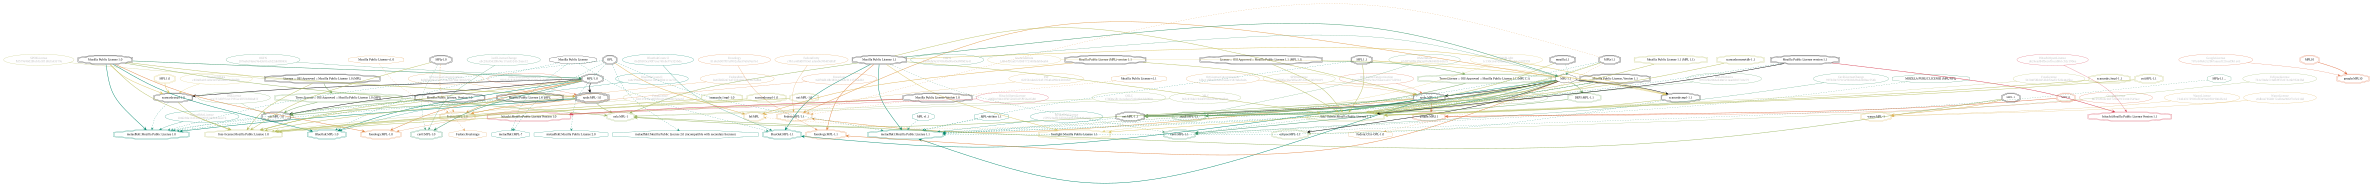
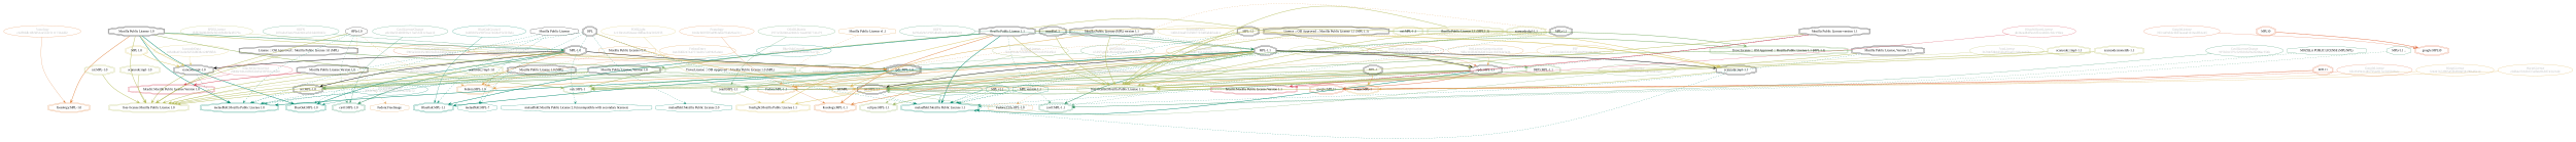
  strict digraph {
    fontname="PT Serif"
    splines=curved
    node [fontname="PT Serif" shape=doubleoctagon]
    edge [color="#00876c" fontname="PT Serif" weight=0.7 arrowhead=vee style=bold]
    n1 [color="#b8bf62" fillcolor="beige;1" fontcolor=gray label="SPDXLicense\nfbf379698d28bcbfcc8f1d0cfa43579a" shape=ellipse]
    n2 [label="spdx:MPL-1.0" shape=tripleoctagon]
    n3 [label="osi:MPL-1.0"]
    n4 [color="#e09d4b" label="Fedora:MPL-1.0"]
    n5 [color="#98b561" label="oslc:MPL-1"]
    n6 [color="#00876c" label="metaeffekt:Mozilla Public License 1.0"]
    n7 [color="#e06f45" label="google:MPL10"]
    n8 [label="MPL-1.0"]
    n9 [color="#00876c" label="BlueOak:MPL-1.0"]
    n10 [label="scancode:mpl-1.0"]
    n11 [color="#e18745" label="fossology:MPL-1.0"]
    n12 [color="#379469" label="cavil:MPL-1.0"]
    n13 [color="#b8bf62" label="foss-license:Mozilla Public License 1.0"]
    n14 [label="Mozilla Public License 1.0"]
    n15 [color="#b8bf62" fillcolor="beige;1" fontcolor=gray label="SPDXLicense\n25f20fac26a38fae2051d1ac34b91819" shape=ellipse]
    n16 [label="spdx:MPL-1.1"]
    n17 [label="osi:MPL-1.1"]
    n18 [color="#e06f45" label="google:MPL11"]
    n19 [color="#e09d4b" label="Fedora:MPL-1.1"]
    n20 [color="#58a066" label="osadl:MPL-1.1"]
    n21 [color="#deb256" label="fsf:MPL"]
    n22 [color="#00876c" label="metaeffekt:Mozilla Public License 1.1"]
-   n23 [label="MPL-1.1" shape=octagon]
+   n23 [label="MPL-1.1"]
    n24 [color="#78ab63" label="DEP5:MPL-1.1"]
    n25 [color="#00876c" label="BlueOak:MPL-1.1"]
    n26 [label="scancode:mpl-1.1"]
    n27 [color="#e18745" label="fossology:MPL-1.1"]
    n28 [color="#379469" label="cavil:MPL-1.1"]
    n29 [color="#b8bf62" label="foss-license:Mozilla Public License 1.1"]
    n30 [color="#dac767" label="fosslight:Mozilla Public License 1.1"]
    n31 [color="#98b561" label="eclipse:MPL-1.1"]
    n32 [label="Mozilla Public License 1.1"]
    n33 [color="#78ab63" fillcolor="beige;1" fontcolor=gray label="OSILicense\nece737d5f97ca15935ecd3378580a87f" shape=ellipse]
    n34 [label="Mozilla Public License, Version 1.0"]
    n35 [color="#78ab63" label="Trove:License :: OSI Approved :: Mozilla Public License 1.0 (MPL)"]
    n36 [label="License :: OSI Approved :: Mozilla Public License 1.0 (MPL)"]
    n37 [color="#78ab63" fillcolor="beige;1" fontcolor=gray label="OSILicense\n79ae5b6ba438a18f524b75d09c043660" shape=ellipse]
    n38 [label="Mozilla Public License, Version 1.1"]
    n39 [color="#78ab63" label="Trove:License :: OSI Approved :: Mozilla Public License 1.1 (MPL 1.1)"]
    n40 [label="License :: OSI Approved :: Mozilla Public License 1.1 (MPL 1.1)"]
    n41 [color="#e06f45" fillcolor="beige;1" fontcolor=gray label="GoogleLicense\n787c449eb2c2bb7aaead1216ed3b1e45" shape=ellipse]
    n42 [color="#e06f45" label=MPL10]
    n43 [color="#e06f45" fillcolor="beige;1" fontcolor=gray label="GoogleLicense\nbfc294942c285723ea917cc045549acc" shape=ellipse]
    n44 [color="#e06f45" label=MPL11]
    n45 [color="#e09d4b" label="Fedora:CUA-OPL-1.0" shape=octagon]
    n46 [label="MPLv1.1"]
    n47 [color="#e09d4b" label="Fedora:FreeImage" shape=octagon]
-   n48 [label="MPLv1.0"]
+   n48 [label="MPLv1.0" shape=octagon]
    n49 [color="#e09d4b" fillcolor="beige;1" fontcolor=gray label="FedoraEntry\n0a65fdfd24764757da20c12d9823a864" shape=ellipse]
    n50 [color="#e09d4b" label="Mozilla Public License v1.0" shape=octagon]
    n51 [color="#e09d4b" fillcolor="beige;1" fontcolor=gray label="FedoraEntry\nc9b1a44fdd078561ada60659b4f5d0df" shape=ellipse]
    n52 [color="#e09d4b" label="Mozilla Public License v1.1" shape=octagon]
    n53 [color="#00876c" fillcolor="beige;1" fontcolor=gray label="BlueOakCouncil\nca4c99687670ac6c1f23b3f041c1ec78" shape=ellipse]
    n54 [label="Mozilla Public License" shape=octagon]
    n55 [color="#00876c" label="metaeffekt:MPL-?" shape=octagon]
    n56 [color="#00876c" fillcolor="beige;1" fontcolor=gray label="BlueOakCouncil\n062f8503ce90f7c6e74fe8e97e325bda" shape=ellipse]
    n57 [color="#58a066" fillcolor="beige;1" fontcolor=gray label="OSADLRule\n67d5f7e0fdcd9a5e89abb84fd5445cf5" shape=ellipse]
    n58 [color="#58a066" fillcolor="beige;1" fontcolor=gray label="OSADLMatrix\n2977e5b2066e24865c1aae8387741e79" shape=ellipse]
    n59 [color="#deb256" fillcolor="beige;1" fontcolor=gray label="FSF\n0235b1da652243795a0a090c421085cc" shape=ellipse]
    n60 [label=OPL]
    n61 [color="#00876c" label="metaeffekt:Mozilla Public License 2.0" shape=octagon]
    n62 [color="#00876c" label="metaeffekt:Mozilla Public License 2.0 (incompatible with secondary licenses)" shape=octagon]
    n63 [label="Mozilla Public License (MPL) version 1.1"]
    n64 [color="#dac767" fillcolor="beige;1" fontcolor=gray label="ScancodeData\nc8360be051e0e3d53d8f28cc28f93fbb" shape=ellipse]
    n65 [color="#dac767" label="MPL 1.0"]
    n66 [color="#dac767" fillcolor="beige;1" fontcolor=gray label="ScancodeData\n14f61d2ead57d388772548fadabbeab4" shape=ellipse]
    n67 [label="MPL 1.1"]
    n68 [color="#98b561" fillcolor="beige;1" fontcolor=gray label="OSLC\n965c87fda7cb24f39c8cd590caaaf8c1" shape=ellipse]
    n69 [label="MPL-1"]
    n70 [color="#deb256" label="warpr:MPL-1"]
    n71 [color="#98b561" fillcolor="beige;1" fontcolor=gray label="OSLC\n178f46c2b11ecedeec54246b63eb900c" shape=ellipse]
    n72 [color="#e18745" fillcolor="beige;1" fontcolor=gray label="Fossology\n816bcb007f07a8902afee59a0e9ea761" shape=ellipse]
    n73 [color="#e18745" fillcolor="beige;1" fontcolor=gray label="Fossology\nc62f9ddb10b38361a5cdc31117364d22" shape=ellipse]
    n74 [color="#379469" fillcolor="beige;1" fontcolor=gray label="OKFN\n2076ebcf4e6c9642681acb22ab03043c" shape=ellipse]
    n75 [color="#379469" fillcolor="beige;1" fontcolor=gray label="OKFN\nb639efa9e31905d0a00e43e89f0d3e41" shape=ellipse]
    n76 [label="mozilla1.1"]
    n77 [color="#e06f45" fillcolor="beige;1" fontcolor=gray label="OrtLicenseCategorization\n5905a3c8185c00f20a262d480a3aba51" shape=ellipse]
    n78 [color="#e06f45" fillcolor="beige;1" fontcolor=gray label="OrtLicenseCategorization\n8167b7b0c985c9e27beeccad177d2916" shape=ellipse]
    n79 [color="#e09d4b" fillcolor="beige;1" fontcolor=gray label="OrtLicenseCategorization\n86b0ba86b277e3754e5d798472065c93" shape=ellipse]
    n80 [color="#e09d4b" fillcolor="beige;1" fontcolor=gray label="OrtLicenseCategorization\n9dbe11fdb6f26d2d7eaee15878da3a26" shape=ellipse]
    n81 [color="#379469" fillcolor="beige;1" fontcolor=gray label="CavilLicenseChange\ne8c28a33420f696c17a635241c3aee12" shape=ellipse]
    n82 [color="#379469" fillcolor="beige;1" fontcolor=gray label="CavilLicenseChange\n997b50c379c5e9b383d9a22208ac554b" shape=ellipse]
    n83 [color="#379469" label="MOZILLA PUBLIC LICENSE (MPL/NPL)" shape=octagon]
    n84 [color="#379469" label="MPLv1.1 .." shape=octagon]
    n85 [color="#00876c" fillcolor="beige;1" fontcolor=gray label="MetaeffektLicense\nb5995c8aff23d586da8fb159c1e3e48d" shape=ellipse]
    n86 [label="Mozilla Public License version 1.1"]
    n87 [color="#d43d51" label="hitachi:Mozilla Public License Version 1.1"]
    n88 [color="#00876c" label="MPL v1.1" shape=octagon]
    n89 [color="#00876c" label="MPL version 1.1" shape=octagon]
    n90 [color="#00876c" fillcolor="beige;1" fontcolor=gray label="MetaeffektLicense\n206fe9da11612d0309937e89e23eac72" shape=ellipse]
    n91 [label="Mozilla Public License 1.0 (MPL)"]
    n92 [color="#deb256" fillcolor="beige;1" fontcolor=gray label="WarprLicense\n72424767290545f249660581906d5e1d" shape=ellipse]
    n93 [color="#deb256" fillcolor="beige;1" fontcolor=gray label="WarprLicense\nc0db4e7b5d817ca2b6a96fcf747e21dd" shape=ellipse]
    n94 [color="#b8bf62" fillcolor="beige;1" fontcolor=gray label="FossLicense\n0dc10781bc48f838416e808fd73e6e65" shape=ellipse]
    n95 [label="Mozilla Public License Version 1.0"]
    n96 [color="#d43d51" label="hitachi:Mozilla Public License Version 1.0"]
    n97 [color="#b8bf62" label="scancode://mpl-1.0"]
    n98 [color="#b8bf62" label="scancode:mpl-1.0"]
    n99 [color="#b8bf62" label="osi:MPL-1.0"]
    n100 [color="#b8bf62" fillcolor="beige;1" fontcolor=gray label="FossLicense\n36704f58b8252b2f56af7c32fe4465be" shape=ellipse]
    n101 [color="#b8bf62" label="Mozilla Public License 1.1 (MPL 1.1)"]
    n102 [color="#b8bf62" label="scancode://mpl-1.1"]
+   n103 [color="#b8bf62" label="scancode:dpl-1.1"]
    n104 [color="#b8bf62" label="scancode:monetdb-1.1"]
    n105 [color="#b8bf62" label="osi:MPL-1.1"]
    n106 [color="#dac767" fillcolor="beige;1" fontcolor=gray label="FOSSLight\n1c130cc6a92aeae1fdfbaeb1a3102333" shape=ellipse]
    n107 [color="#d43d51" fillcolor="beige;1" fontcolor=gray label="HitachiOpenLicense\nab24ead84f3ec6f16cabf61cb2c190ee" shape=ellipse]
    n108 [color="#d43d51" fillcolor="beige;1" fontcolor=gray label="HitachiOpenLicense\n20fd0c9d618f305e0d3435f956a1fa80" shape=ellipse]
    n109 [color="#98b561" fillcolor="beige;1" fontcolor=gray label="EclipseLicense\n7b1e70abc7c8db9f37c87616b95245bd" shape=ellipse]
    n1 -> n2 [color="#b8bf62" weight=0.5 arrowhead="" style=""]
    n2 -> n3 [color="#78ab63"]
    n2 -> n4 [color="#e09d4b"]
    n2 -> n5 [color="#98b561"]
    n2 -> n6
    n3 -> n6 [style=dashed weight=0.5]
    n8 -> n2 [color=""]
    n8 -> n3 [color=""]
    n8 -> n4 [color="#e09d4b"]
    n8 -> n9
    n8 -> n10 [color=""]
-   n8 -> n11 [color="#e18745"]
    n8 -> n12 [color="#379469"]
    n8 -> n13 [color="#b8bf62"]
    n10 -> n6 [style=dashed weight=0.5]
    n10 -> n13 [color="#b8bf62"]
    n14 -> n2 [color="#b8bf62"]
    n14 -> n5 [color="#98b561"]
    n14 -> n6
    n14 -> n8 [color="#379469"]
    n14 -> n9
    n14 -> n10 [color="#dac767"]
    n14 -> n11 [color="#e18745"]
    n14 -> n13 [color="#b8bf62"]
    n15 -> n16 [color="#b8bf62" weight=0.5 arrowhead="" style=""]
    n16 -> n5 [color="#98b561"]
    n16 -> n17 [color="#78ab63"]
    n16 -> n18 [color="#e06f45"]
    n16 -> n19 [color="#e09d4b"]
    n16 -> n20 [color="#58a066"]
    n16 -> n21 [color="#deb256" style=dashed weight=0.5]
    n16 -> n22
    n17 -> n22 [style=dashed weight=0.5]
    n23 -> n16 [color=""]
    n23 -> n17 [color=""]
    n23 -> n19 [color="#e09d4b"]
    n23 -> n20 [color="#58a066"]
    n23 -> n22 [style=dashed weight=0.5]
    n23 -> n24 [color="#78ab63"]
    n23 -> n25
    n23 -> n26 [color=""]
    n23 -> n27 [color="#e18745"]
    n23 -> n28 [color="#379469"]
    n23 -> n29 [color="#b8bf62"]
    n23 -> n30 [color="#dac767"]
-   n23 -> n31 [color=black]
+   n23 -> n31 [color="#98b561"]
    n24 -> n17 [color="#78ab63"]
    n26 -> n22 [style=dashed weight=0.5]
    n26 -> n29 [color="#b8bf62"]
    n32 -> n5 [color="#98b561"]
    n32 -> n16 [color="#b8bf62"]
    n32 -> n22
    n32 -> n23 [color="#379469"]
    n32 -> n25
    n32 -> n26 [color="#dac767"]
    n32 -> n27 [color="#e18745"]
    n32 -> n28 [color="#379469" style=dashed weight=0.5]
    n32 -> n29 [color="#b8bf62"]
    n32 -> n30 [color="#dac767"]
    n33 -> n3 [color="#78ab63" weight=0.5 arrowhead="" style=""]
    n34 -> n3 [color="#78ab63"]
    n34 -> n6 [style=dashed weight=0.5]
    n34 -> n13 [color="#b8bf62"]
    n35 -> n3 [color="#78ab63"]
    n36 -> n13 [color="#b8bf62"]
    n36 -> n35 [color="#78ab63"]
    n37 -> n17 [color="#78ab63" weight=0.5 arrowhead="" style=""]
    n38 -> n17 [color="#78ab63"]
    n38 -> n22 [style=dashed weight=0.5]
    n38 -> n29 [color="#b8bf62"]
    n39 -> n17 [color="#78ab63"]
    n40 -> n29 [color="#b8bf62"]
    n40 -> n39 [color="#78ab63"]
    n41 -> n7 [color="#e06f45" weight=0.5 arrowhead="" style=""]
    n42 -> n7 [color="#e06f45"]
    n43 -> n18 [color="#e06f45" weight=0.5 arrowhead="" style=""]
    n44 -> n18 [color="#e06f45"]
    n46 -> n19 [color="#e09d4b" style=dashed weight=0.5]
    n46 -> n22 [style=dashed weight=0.5]
    n46 -> n28 [color="#379469" style=dashed weight=0.5]
    n46 -> n29 [color="#b8bf62"]
    n46 -> n45 [color="#e09d4b" style=dashed weight=0.5]
    n48 -> n4 [color="#e09d4b" style=dashed weight=0.5]
+   n48 -> n6 [style=dashed weight=0.5]
    n48 -> n12 [color="#379469" style=dashed weight=0.5]
    n48 -> n13 [color="#b8bf62"]
    n48 -> n47 [color="#e09d4b" style=dashed weight=0.5]
    n49 -> n4 [color="#e09d4b" weight=0.5 arrowhead="" style=""]
    n50 -> n4 [color="#e09d4b" style=dashed weight=0.5]
    n51 -> n19 [color="#e09d4b" weight=0.5 arrowhead="" style=""]
    n52 -> n19 [color="#e09d4b" style=dashed weight=0.5]
    n53 -> n9 [weight=0.5 arrowhead="" style=""]
    n54 -> n9 [style=dashed weight=0.5]
    n54 -> n25 [style=dashed weight=0.5]
    n54 -> n55 [style=dashed weight=0.5]
    n56 -> n25 [weight=0.5 arrowhead="" style=""]
    n57 -> n20 [color="#58a066" weight=0.5 arrowhead="" style=""]
    n58 -> n20 [color="#58a066" weight=0.5 arrowhead="" style=""]
    n59 -> n21 [color="#deb256" weight=0.5 arrowhead="" style=""]
    n60 -> n6 [style=dashed weight=0.5]
    n60 -> n21 [color="#deb256"]
    n60 -> n22 [style=dashed weight=0.5]
    n60 -> n55 [style=dashed weight=0.5]
    n60 -> n61 [style=dashed weight=0.5]
    n60 -> n62 [style=dashed weight=0.5]
    n63 -> n21 [color="#deb256"]
    n63 -> n29 [color="#b8bf62"]
    n64 -> n10 [color="#dac767" weight=0.5 arrowhead="" style=""]
    n65 -> n10 [color="#dac767"]
    n66 -> n26 [color="#dac767" weight=0.5 arrowhead="" style=""]
    n67 -> n22 [style=dashed weight=0.5]
    n67 -> n26 [color="#dac767"]
    n67 -> n29 [color="#b8bf62"]
    n68 -> n5 [color="#98b561" weight=0.5 arrowhead="" style=""]
    n69 -> n5 [color="#98b561"]
    n69 -> n70 [color="#deb256"]
    n71 -> n5 [color="#98b561" weight=0.5 arrowhead="" style=""]
    n72 -> n27 [color="#e18745" weight=0.5 arrowhead="" style=""]
    n73 -> n11 [color="#e18745" weight=0.5 arrowhead="" style=""]
    n74 -> n8 [color="#379469" weight=0.5 arrowhead="" style=""]
    n75 -> n23 [color="#379469" weight=0.5 arrowhead="" style=""]
    n76 -> n23 [color="#379469" style=dashed weight=0.5]
    n76 -> n29 [color="#b8bf62"]
    n77 -> n2 [color="#e06f45" weight=0.5 arrowhead="" style=""]
    n78 -> n16 [color="#e06f45" weight=0.5 arrowhead="" style=""]
    n79 -> n2 [color="#e09d4b" weight=0.5 arrowhead="" style=""]
    n80 -> n16 [color="#e09d4b" weight=0.5 arrowhead="" style=""]
    n81 -> n12 [color="#379469" weight=0.5 arrowhead="" style=""]
    n82 -> n28 [color="#379469" weight=0.5 arrowhead="" style=""]
    n83 -> n28 [color="#379469" style=dashed weight=0.5]
    n84 -> n28 [color="#379469" style=dashed weight=0.5]
    n85 -> n22 [weight=0.5 arrowhead="" style=""]
    n86 -> n22 [style=dashed weight=0.5]
-   n86 -> n29 [color=black]
+   n86 -> n29 [color="#b8bf62"]
    n86 -> n87 [color="#d43d51"]
    n88 -> n22 [style=dashed weight=0.5]
    n89 -> n22 [style=dashed weight=0.5]
    n90 -> n6 [weight=0.5 arrowhead="" style=""]
    n91 -> n6 [style=dashed weight=0.5]
    n91 -> n13 [color="#b8bf62"]
    n92 -> n70 [color="#deb256" weight=0.5 arrowhead="" style=""]
    n93 -> n70 [color="#deb256" weight=0.5 arrowhead="" style=""]
    n94 -> n13 [color="#b8bf62" weight=0.5 arrowhead="" style=""]
    n95 -> n13 [color="#b8bf62"]
    n95 -> n96 [color="#d43d51"]
    n97 -> n13 [color="#b8bf62"]
    n98 -> n13 [color="#b8bf62"]
    n99 -> n13 [color="#b8bf62"]
    n100 -> n29 [color="#b8bf62" weight=0.5 arrowhead="" style=""]
    n101 -> n29 [color="#b8bf62"]
    n102 -> n29 [color="#b8bf62"]
+   n103 -> n29 [color="#b8bf62"]
    n104 -> n29 [color="#b8bf62"]
    n105 -> n29 [color="#b8bf62"]
    n106 -> n30 [color="#dac767" weight=0.5 arrowhead="" style=""]
    n107 -> n87 [color="#d43d51" weight=0.5 arrowhead="" style=""]
    n108 -> n96 [color="#d43d51" weight=0.5 arrowhead="" style=""]
    n109 -> n31 [color="#98b561" weight=0.5 arrowhead="" style=""]
  }
